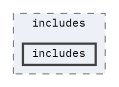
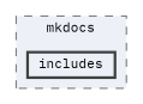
  digraph {
    compound=true
    fontname="IBM Plex Mono"
    n1 [color=grey25 fillcolor="#edf0f7" fontname="IBM Plex Mono" fontsize=10 height=0.2 label=includes shape=box style="filled,bold" width=0.4]
    subgraph cluster_1 {
      bgcolor="#edf0f7"
      fontsize=10
-     label=includes
+     label=mkdocs
      pencolor=grey50
      style="filled,dashed"
      n1
    }
  }
